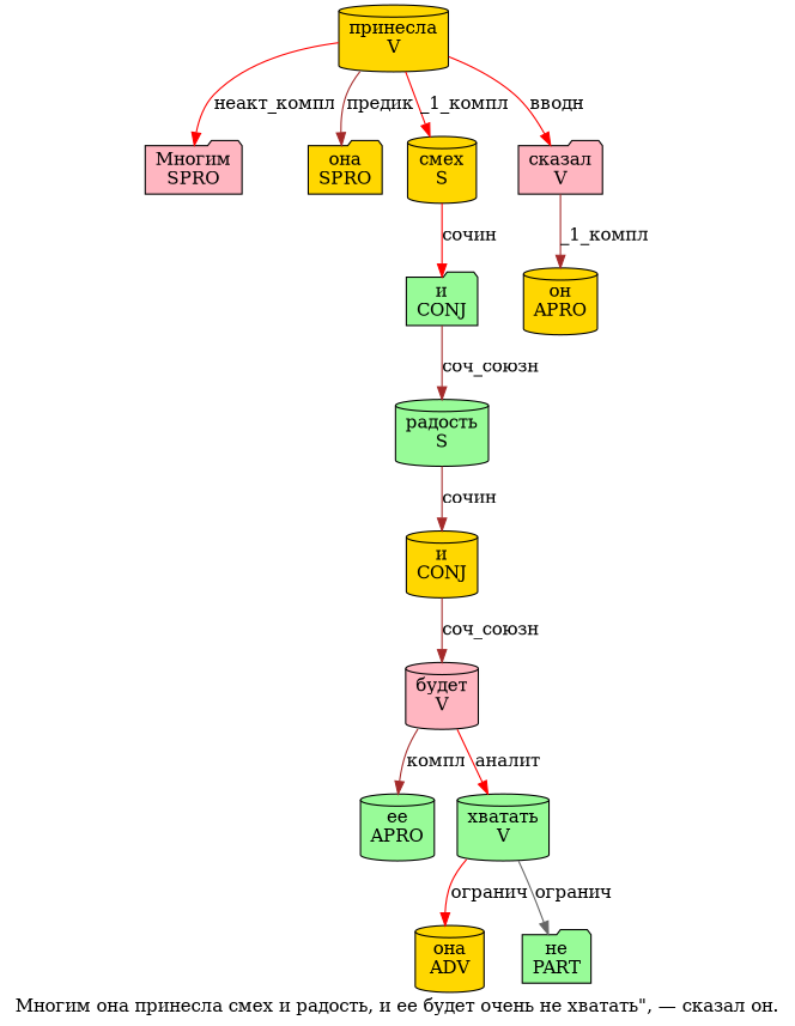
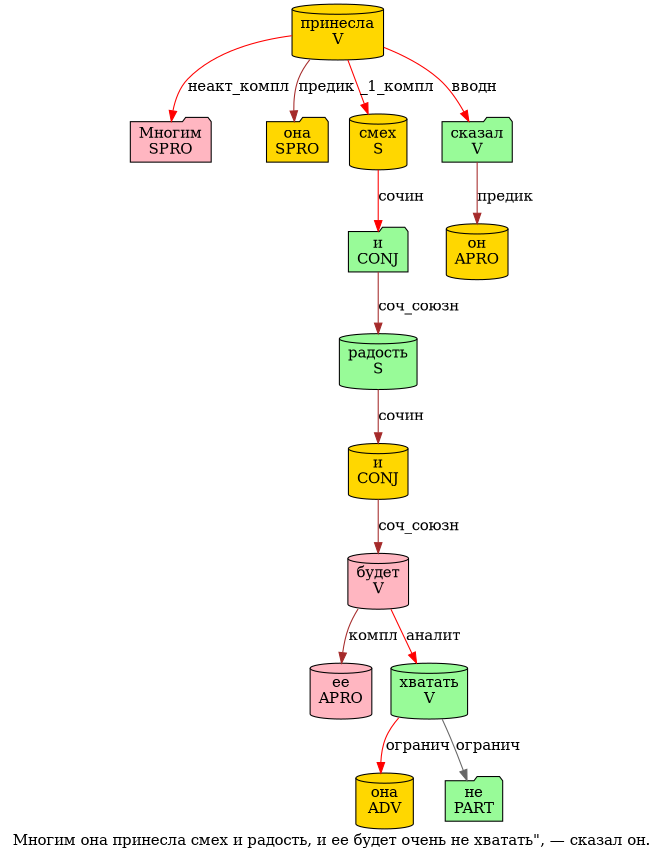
  digraph {
    label="Многим она принесла смех и радость, и ее будет очень не хватать\", — сказал он."
    node [fillcolor=gold penwidth=1 shape=cylinder style=filled]
    edge [color=red]
    n1 [fillcolor=lightpink label="Многим\nSPRO" shape=folder]
    n2 [label="она\nSPRO" shape=folder]
    n3 [label="принесла\nV"]
    n4 [label="смех\nS"]
-   n5 [fillcolor=lightpink label="сказал\nV" shape=folder]
+   n5 [fillcolor=palegreen label="сказал\nV" shape=folder]
    n6 [fillcolor=palegreen label="и\nCONJ" shape=folder]
    n7 [label="он\nAPRO"]
    n8 [fillcolor=palegreen label="радость\nS"]
    n9 [label="и\nCONJ"]
    n10 [fillcolor=lightpink label="будет\nV"]
-   n11 [fillcolor=palegreen label="ее\nAPRO"]
+   n11 [fillcolor=lightpink label="ее\nAPRO"]
    n12 [fillcolor=palegreen label="хватать\nV"]
    n13 [label="она\nADV"]
    n14 [fillcolor=palegreen label="не\nPART" shape=folder]
    n3 -> n1 [label="неакт_компл"]
    n3 -> n2 [color=brown label="предик"]
    n3 -> n4 [label="_1_компл"]
    n3 -> n5 [label="вводн"]
    n4 -> n6 [label="сочин"]
-   n5 -> n7 [color=brown label="_1_компл"]
+   n5 -> n7 [color=brown label="предик"]
    n6 -> n8 [color=brown label="соч_союзн"]
    n8 -> n9 [color=brown label="сочин"]
    n9 -> n10 [color=brown label="соч_союзн"]
    n10 -> n11 [color=brown label="компл"]
    n10 -> n12 [label="аналит"]
    n12 -> n13 [label="огранич"]
    n12 -> n14 [color=gray40 label="огранич"]
  }
